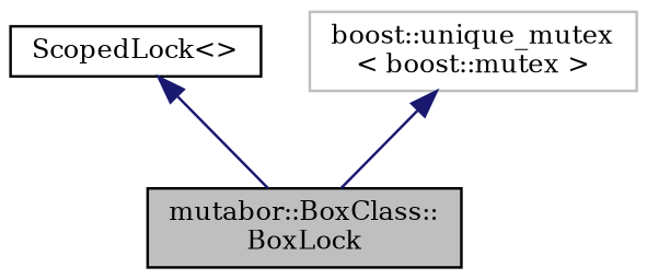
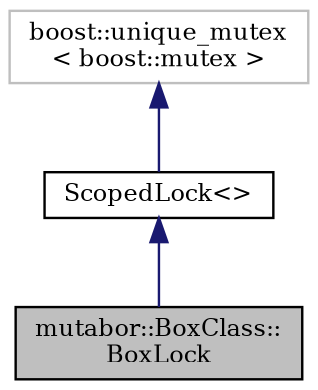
  digraph {
    fontname="DejaVu Serif"
    node [color=black fillcolor=white fontname="DejaVu Serif" fontsize=10 shape=record style=filled]
    edge [color=midnightblue dir=back fontname="DejaVu Serif" fontsize=10 labelfontname=Sans labelfontsize=10 style=solid]
    n1 [fillcolor=grey75 fontcolor=black height=0.2 label="mutabor::BoxClass::\lBoxLock" width=0.4]
    n2 [height=0.2 label="ScopedLock\<\>" width=0.4]
    n3 [color=grey75 height=0.2 label="boost::unique_mutex\l\< boost::mutex  \>" width=0.4]
    n2 -> n1
-   n3 -> n1
+   n3 -> n2
  }
